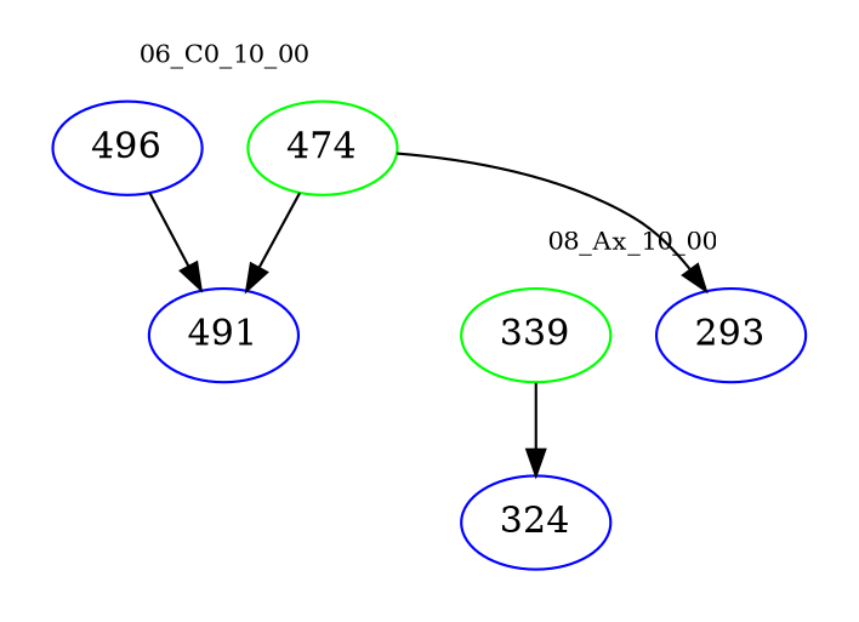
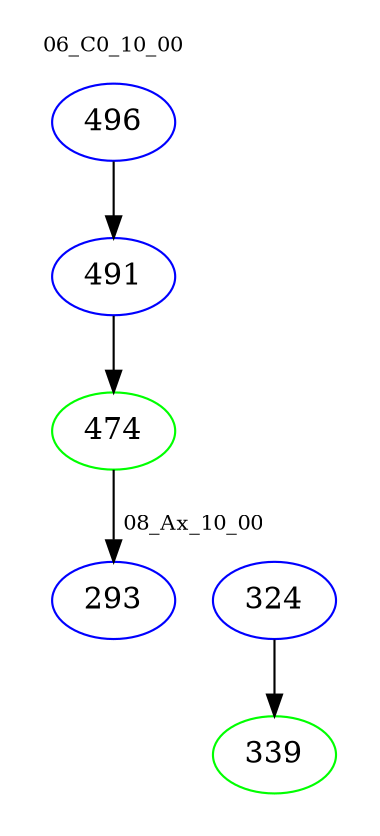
  digraph {
    node [color=blue]
    edge [color=black]
    n1 [label=324]
    n2 [label=293]
    n3 [color=green label=339]
    n4 [label=491]
    n5 [color=green label=474]
    n6 [label=496]
    subgraph cluster_1 {
      color=white
      fontsize=10
      label="08_Ax_10_00"
      n1
      n2
      n3
    }
    subgraph cluster_2 {
      color=white
      fontsize=10
      label="06_C0_10_00"
      n4
      n5
      n6
    }
-   n3 -> n1
-   n5 -> n4
+   n1 -> n3
+   n4 -> n5
    n5 -> n2
    n6 -> n4
  }
